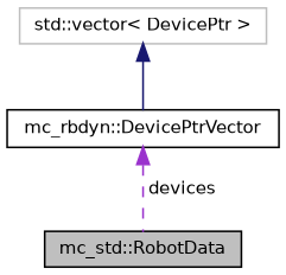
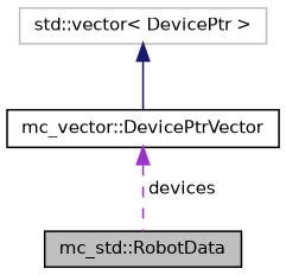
  digraph {
    node [color=black fillcolor=white fontname=Helvetica fontsize=10 shape=record style=filled]
    edge [dir=back fontname=Helvetica fontsize=10 labelfontname=Helvetica labelfontsize=10]
    n1 [fillcolor=grey75 fontcolor=black height=0.2 label="mc_std::RobotData" width=0.4]
-   n2 [height=0.2 label="mc_rbdyn::DevicePtrVector" width=0.4]
+   n2 [height=0.2 label="mc_vector::DevicePtrVector" width=0.4]
    n3 [color=grey75 height=0.2 label="std::vector\< DevicePtr \>" width=0.4]
    n2 -> n1 [color=darkorchid3 label=" devices" style=dashed]
    n3 -> n2 [color=midnightblue style=solid]
  }
